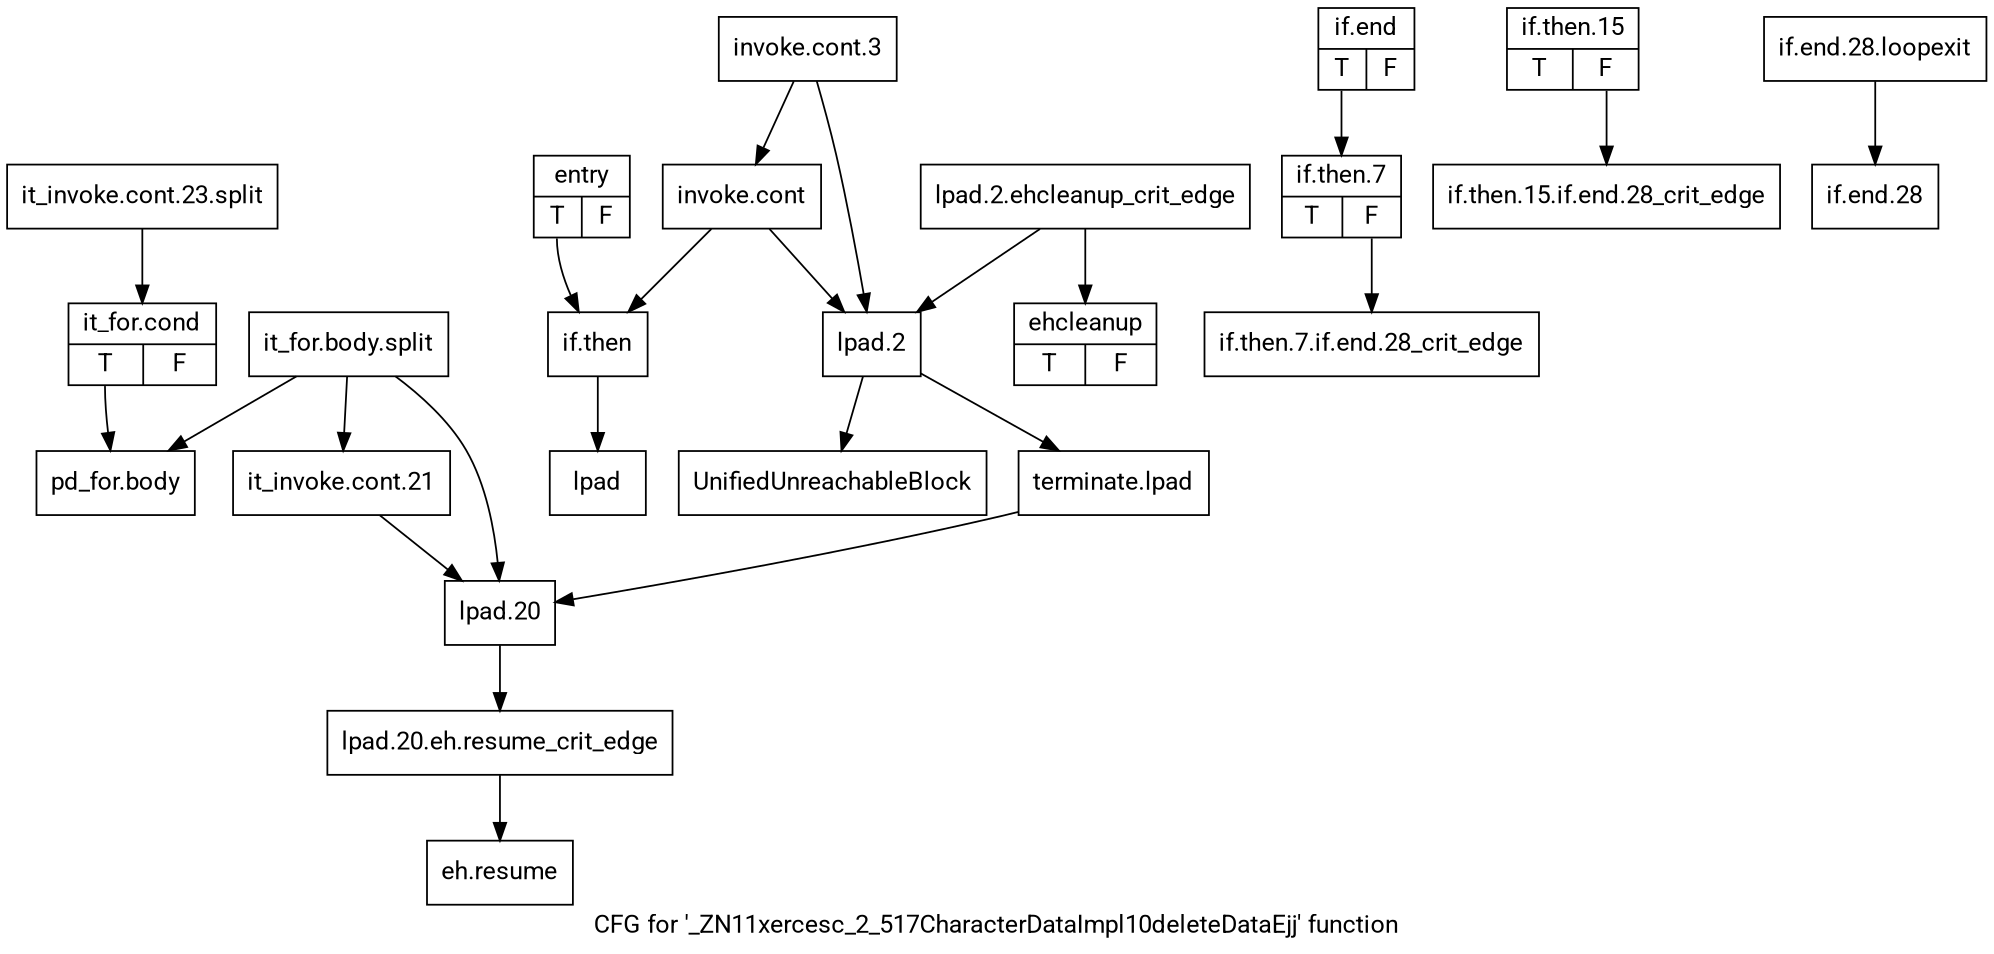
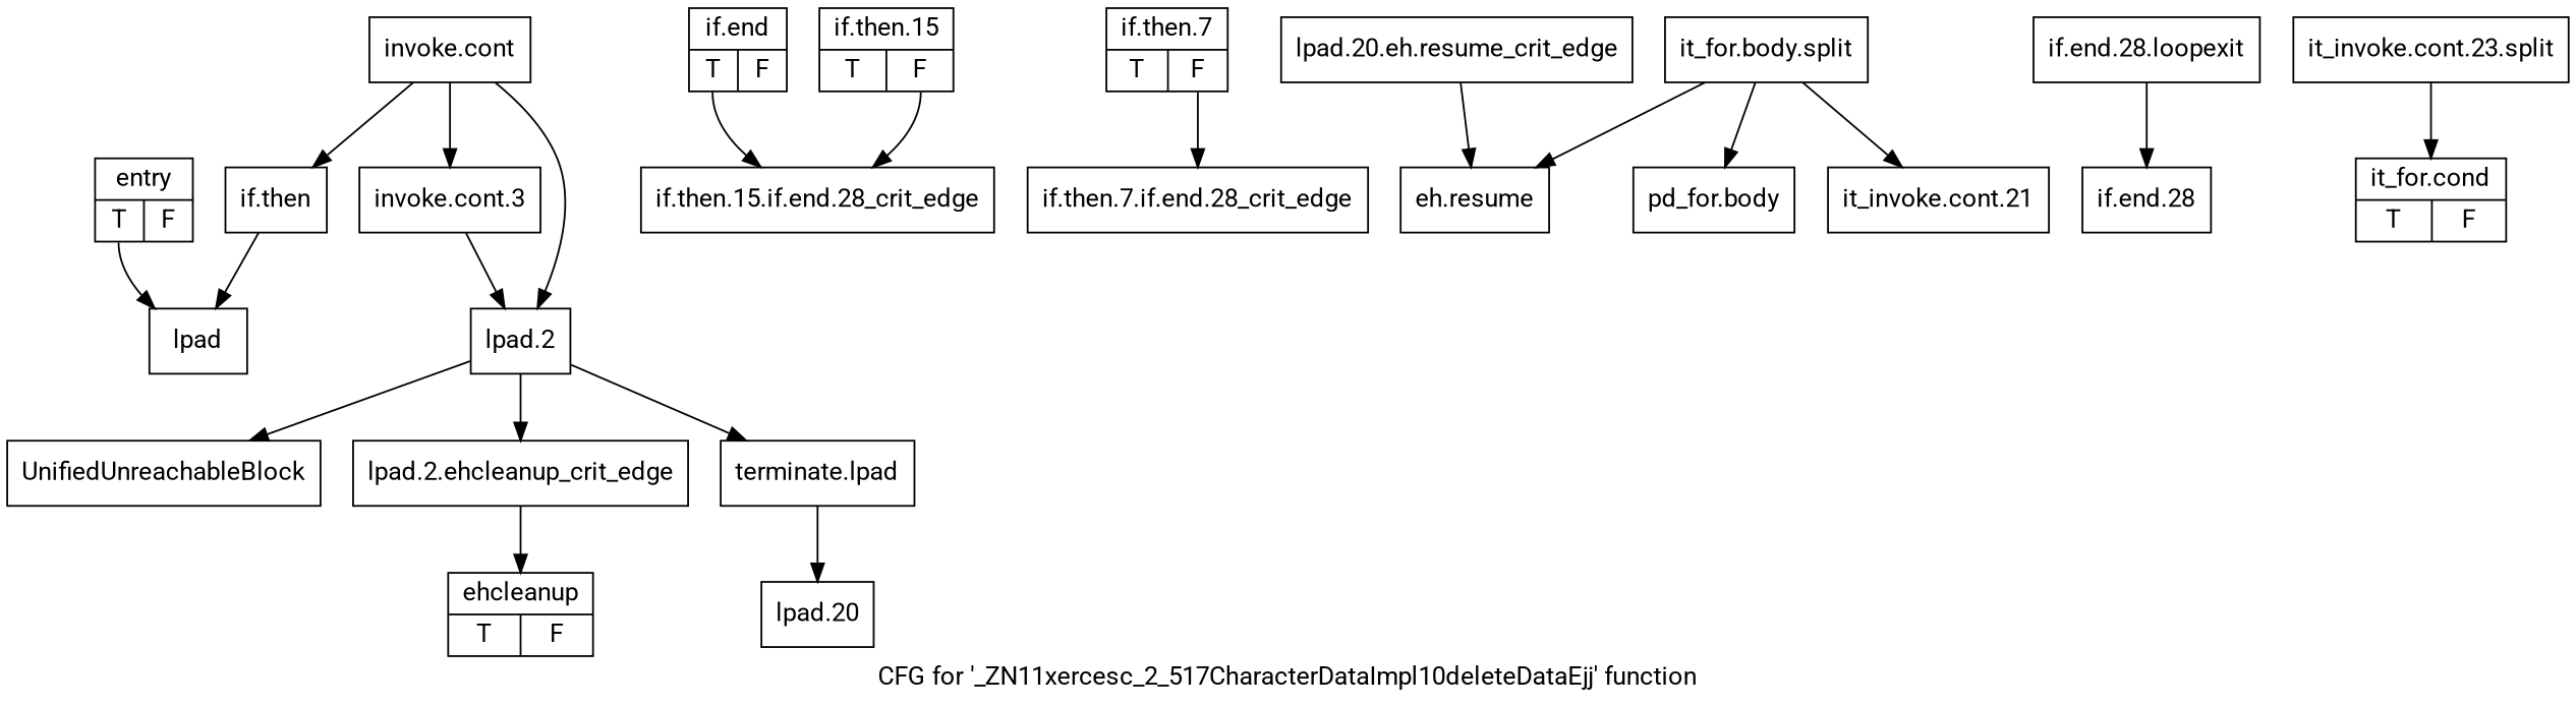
  digraph {
    fontname=Roboto
    label="CFG for '_ZN11xercesc_2_517CharacterDataImpl10deleteDataEjj' function"
    node [fontname=Roboto shape=record]
    edge [fontname=Roboto]
    n1 [label="{entry|{<s0>T|<s1>F}}"]
    n2 [label="{if.then}"]
    n3 [label="{lpad}"]
    n4 [label="{if.end|{<s0>T|<s1>F}}"]
    n5 [label="{if.then.7|{<s0>T|<s1>F}}"]
    n6 [label="{invoke.cont}"]
    n7 [label="{invoke.cont.3}"]
    n8 [label="{lpad.2}"]
    n9 [label="{if.then.7.if.end.28_crit_edge}"]
    n10 [label="{UnifiedUnreachableBlock}"]
    n11 [label="{lpad.2.ehcleanup_crit_edge}"]
    n12 [label="{terminate.lpad}"]
    n13 [label="{ehcleanup|{<s0>T|<s1>F}}"]
    n14 [label="{lpad.20}"]
    n15 [label="{eh.resume}"]
    n16 [label="{if.then.15|{<s0>T|<s1>F}}"]
    n17 [label="{if.then.15.if.end.28_crit_edge}"]
    n18 [label="{if.end.28}"]
    n19 [label="{it_for.cond|{<s0>T|<s1>F}}"]
    n20 [label="{pd_for.body}"]
    n21 [label="{if.end.28.loopexit}"]
    n22 [label="{it_for.body.split}"]
    n23 [label="{it_invoke.cont.21}"]
    n24 [label="{lpad.20.eh.resume_crit_edge}"]
    n25 [label="{it_invoke.cont.23.split}"]
-   n1 -> n2 [tailport=s0]
+   n1 -> n3 [tailport=s0]
    n2 -> n3
-   n4 -> n5 [tailport=s0]
+   n4 -> n17 [tailport=s0]
    n5 -> n9 [tailport=s1]
    n6 -> n2
-   n7 -> n6
+   n6 -> n7
    n6 -> n8
    n7 -> n8
    n8 -> n10
-   n11 -> n8
+   n8 -> n11
    n8 -> n12
    n11 -> n13
    n12 -> n14
-   n14 -> n24
    n16 -> n17 [tailport=s1]
-   n19 -> n20 [tailport=s0]
    n21 -> n18
-   n22 -> n14
+   n22 -> n15
    n22 -> n20
    n22 -> n23
-   n23 -> n14
    n24 -> n15
    n25 -> n19
  }
